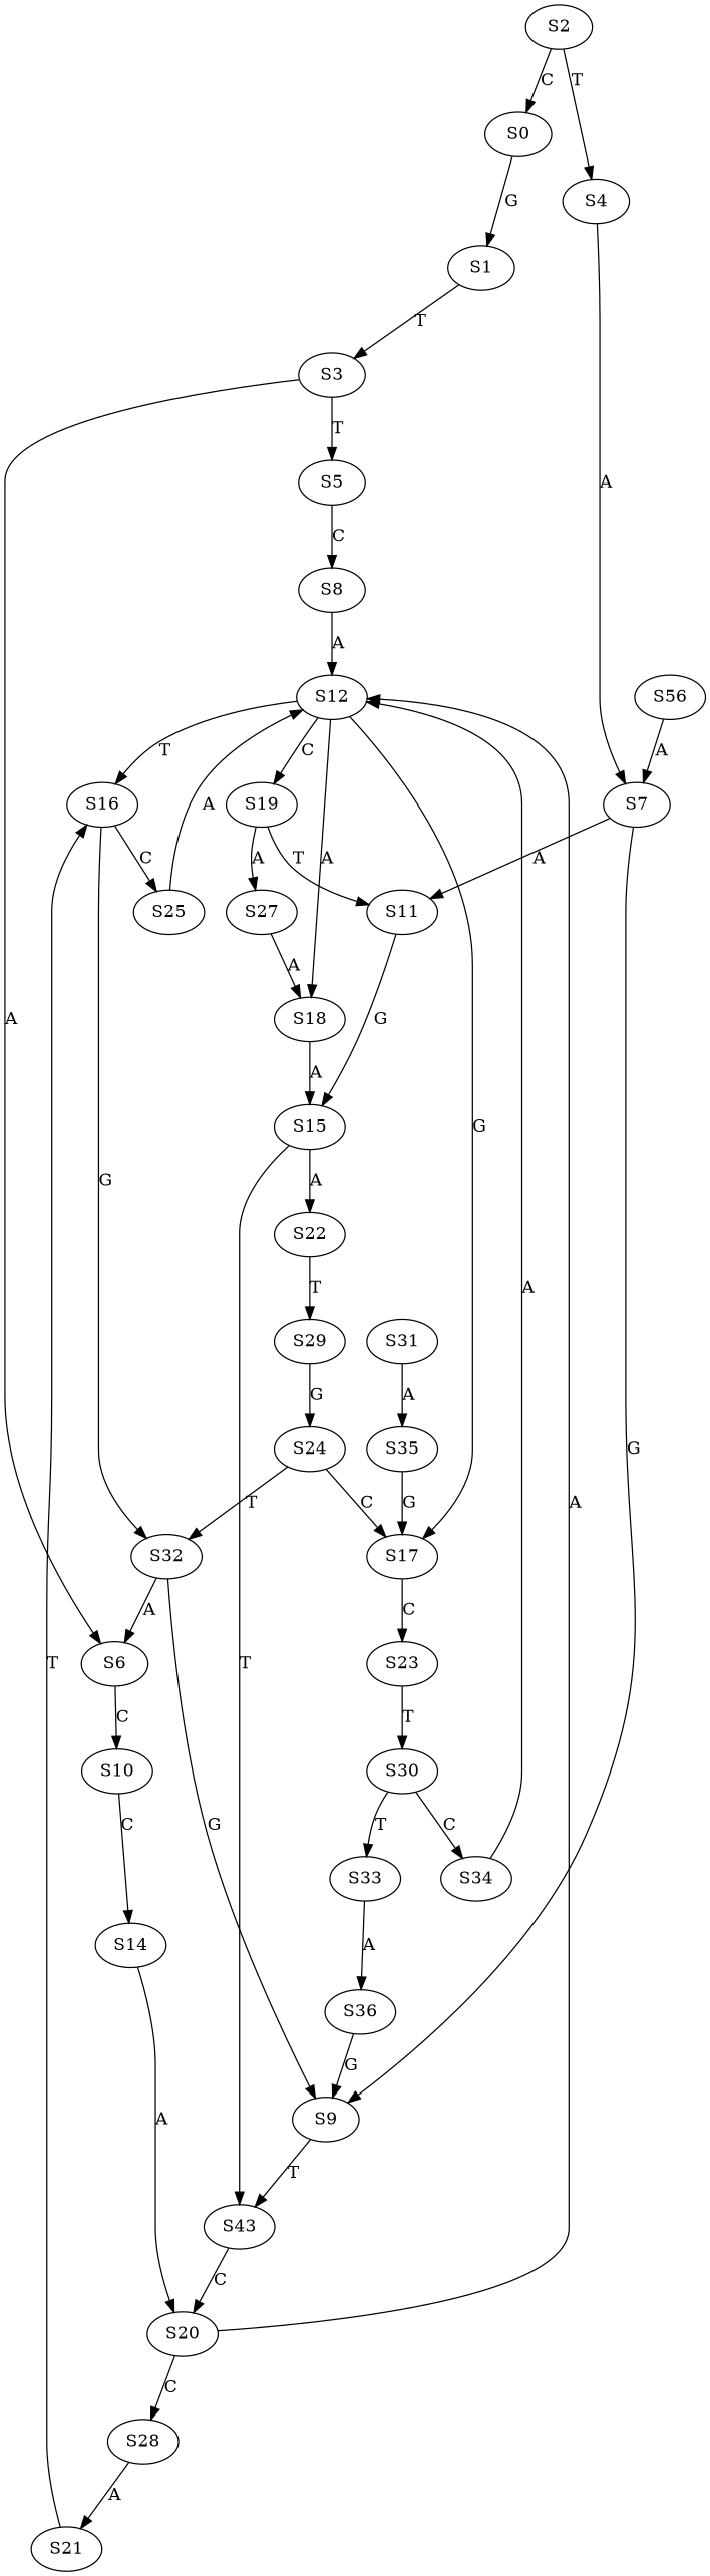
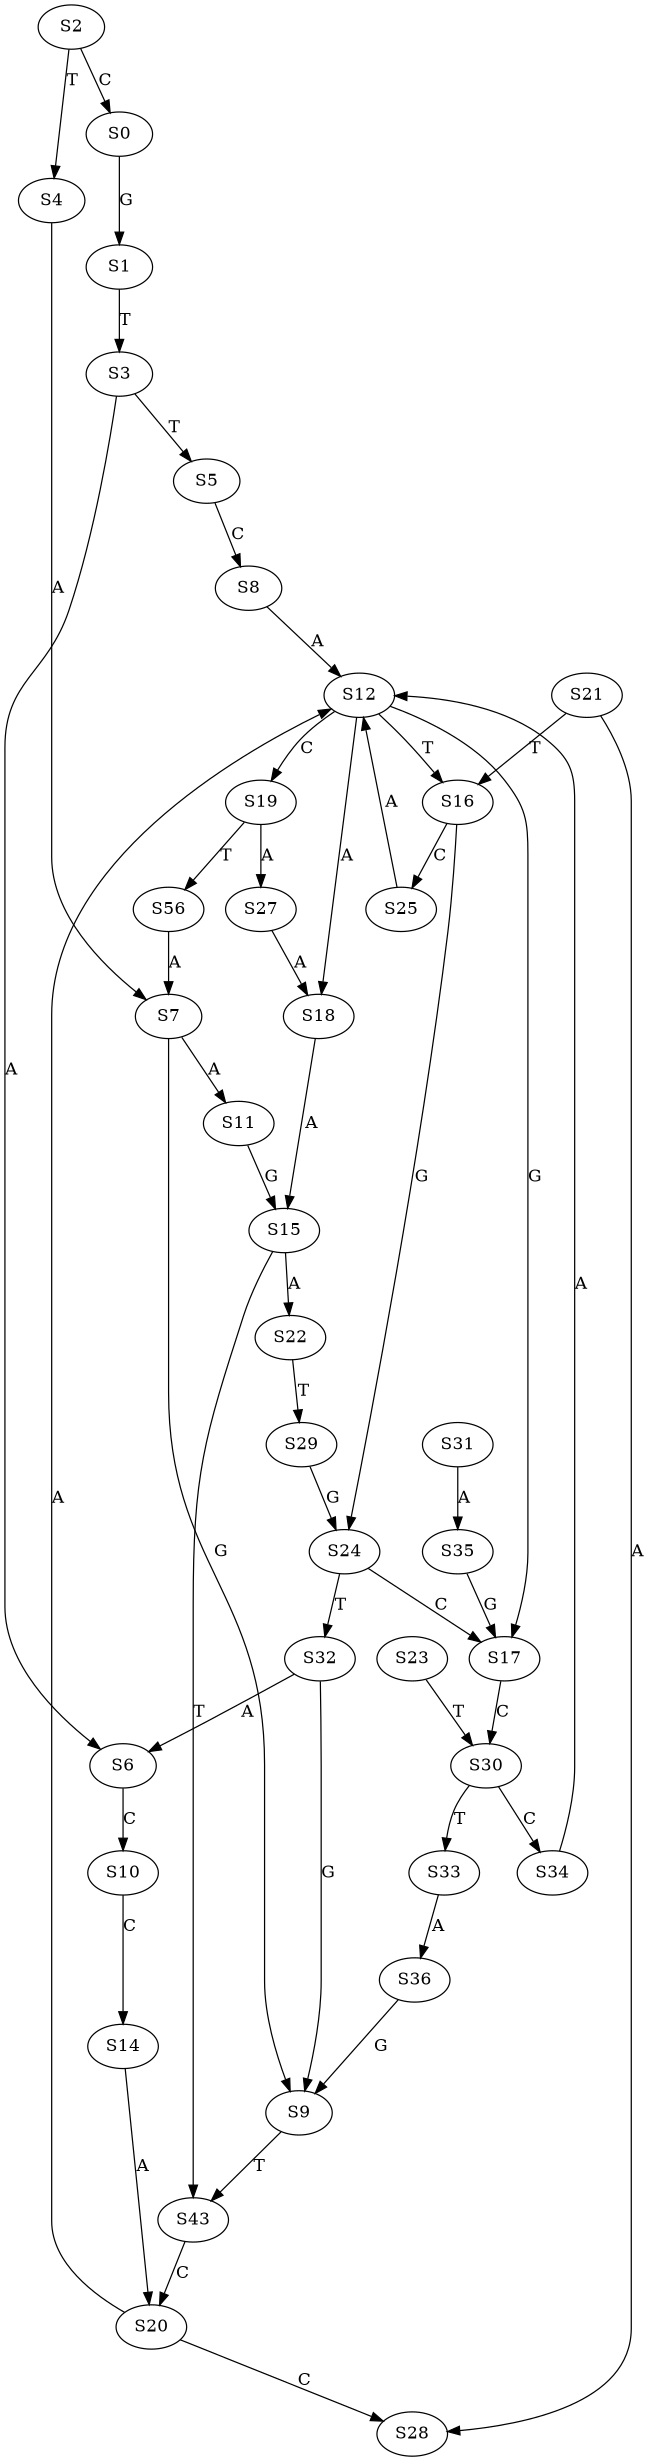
  strict digraph {
    S0
    S1
    S3
    S2
    S4
    S5
    S6
    S7
    S8
    S10
    S9
    S11
    S12
    n14 [label=S43]
    S14
    S15
    S16
    S17
    S18
    S19
    S20
    S22
    S24
    S25
    S23
    n26 [label=S56]
    S27
    S28
    S21
    S29
    S30
    S32
    S33
    S34
    S31
    S35
    S36
    S0 -> S1 [label=G]
    S1 -> S3 [label=T]
    S3 -> S5 [label=T]
    S3 -> S6 [label=A]
    S2 -> S0 [label=C]
    S2 -> S4 [label=T]
    S4 -> S7 [label=A]
    S5 -> S8 [label=C]
    S6 -> S10 [label=C]
    S7 -> S9 [label=G]
    S7 -> S11 [label=A]
    S8 -> S12 [label=A]
    S10 -> S14 [label=C]
    S9 -> n14 [label=T]
    S11 -> S15 [label=G]
    S12 -> S16 [label=T]
    S12 -> S17 [label=G]
    S12 -> S18 [label=A]
    S12 -> S19 [label=C]
    n14 -> S20 [label=C]
    S14 -> S20 [label=A]
    S15 -> n14 [label=T]
    S15 -> S22 [label=A]
-   S16 -> S32 [label=G]
+   S16 -> S24 [label=G]
    S16 -> S25 [label=C]
-   S17 -> S23 [label=C]
+   S17 -> S30 [label=C]
    S18 -> S15 [label=A]
-   S19 -> S11 [label=T]
+   S19 -> n26 [label=T]
    S19 -> S27 [label=A]
    S20 -> S12 [label=A]
    S20 -> S28 [label=C]
    S22 -> S29 [label=T]
    S24 -> S17 [label=C]
    S24 -> S32 [label=T]
    S25 -> S12 [label=A]
    S23 -> S30 [label=T]
    n26 -> S7 [label=A]
    S27 -> S18 [label=A]
-   S28 -> S21 [label=A]
+   S21 -> S28 [label=A]
    S21 -> S16 [label=T]
    S29 -> S24 [label=G]
    S30 -> S33 [label=T]
    S30 -> S34 [label=C]
    S32 -> S6 [label=A]
    S32 -> S9 [label=G]
    S33 -> S36 [label=A]
    S34 -> S12 [label=A]
    S31 -> S35 [label=A]
    S35 -> S17 [label=G]
    S36 -> S9 [label=G]
  }
